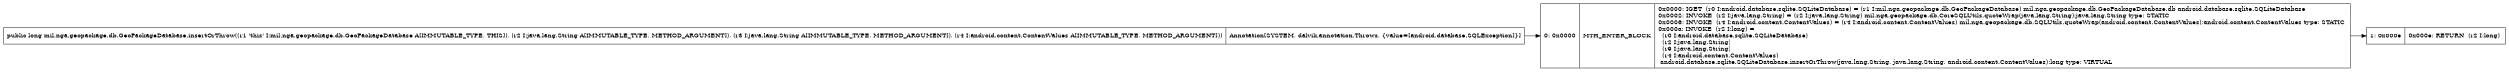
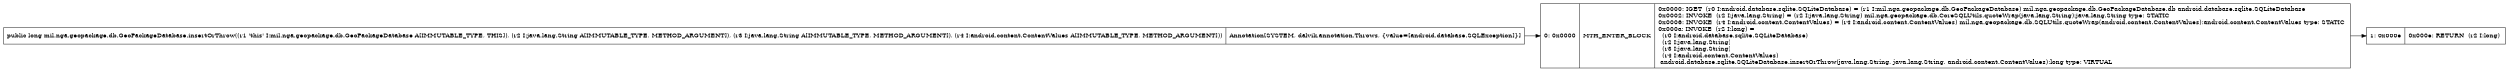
  digraph {
    rankdir=LR
    node [shape=record]
-   n1 [label="{0\:\ 0x0000|MTH_ENTER_BLOCK\l|0x0000: IGET  (r0 I:android.database.sqlite.SQLiteDatabase) = (r1 I:mil.nga.geopackage.db.GeoPackageDatabase) mil.nga.geopackage.db.GeoPackageDatabase.db android.database.sqlite.SQLiteDatabase \l0x0002: INVOKE  (r2 I:java.lang.String) = (r2 I:java.lang.String) mil.nga.geopackage.db.CoreSQLUtils.quoteWrap(java.lang.String):java.lang.String type: STATIC \l0x0006: INVOKE  (r4 I:android.content.ContentValues) = (r4 I:android.content.ContentValues) mil.nga.geopackage.db.SQLUtils.quoteWrap(android.content.ContentValues):android.content.ContentValues type: STATIC \l0x000a: INVOKE  (r2 I:long) = \l  (r0 I:android.database.sqlite.SQLiteDatabase)\l  (r2 I:java.lang.String)\l  (r9 I:java.lang.String)\l  (r4 I:android.content.ContentValues)\l android.database.sqlite.SQLiteDatabase.insertOrThrow(java.lang.String, java.lang.String, android.content.ContentValues):long type: VIRTUAL \l}"]
+   n1 [label="{0\:\ 0x0000|MTH_ENTER_BLOCK\l|0x0000: IGET  (r0 I:android.database.sqlite.SQLiteDatabase) = (r1 I:mil.nga.geopackage.db.GeoPackageDatabase) mil.nga.geopackage.db.GeoPackageDatabase.db android.database.sqlite.SQLiteDatabase \l0x0002: INVOKE  (r2 I:java.lang.String) = (r2 I:java.lang.String) mil.nga.geopackage.db.CoreSQLUtils.quoteWrap(java.lang.String):java.lang.String type: STATIC \l0x0006: INVOKE  (r4 I:android.content.ContentValues) = (r4 I:android.content.ContentValues) mil.nga.geopackage.db.SQLUtils.quoteWrap(android.content.ContentValues):android.content.ContentValues type: STATIC \l0x000a: INVOKE  (r2 I:long) = \l  (r0 I:android.database.sqlite.SQLiteDatabase)\l  (r2 I:java.lang.String)\l  (r3 I:java.lang.String)\l  (r4 I:android.content.ContentValues)\l android.database.sqlite.SQLiteDatabase.insertOrThrow(java.lang.String, java.lang.String, android.content.ContentValues):long type: VIRTUAL \l}"]
    n2 [label="{1\:\ 0x000e|0x000e: RETURN  (r2 I:long) \l}"]
    n3 [label="{public long mil.nga.geopackage.db.GeoPackageDatabase.insertOrThrow((r1 'this' I:mil.nga.geopackage.db.GeoPackageDatabase A[IMMUTABLE_TYPE, THIS]), (r2 I:java.lang.String A[IMMUTABLE_TYPE, METHOD_ARGUMENT]), (r3 I:java.lang.String A[IMMUTABLE_TYPE, METHOD_ARGUMENT]), (r4 I:android.content.ContentValues A[IMMUTABLE_TYPE, METHOD_ARGUMENT]))  | Annotation[SYSTEM, dalvik.annotation.Throws, \{value=[android.database.SQLException]\}]\l}"]
    n1 -> n2
    n3 -> n1
  }
